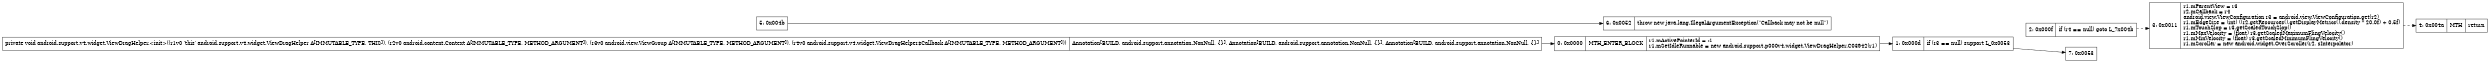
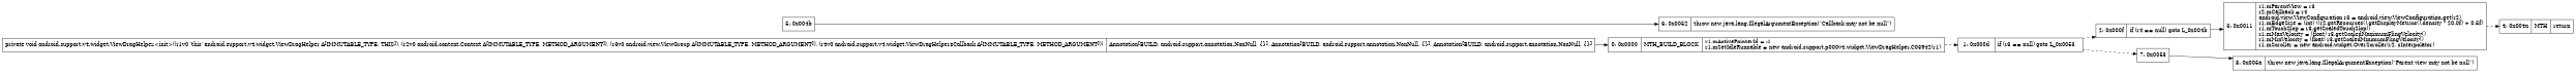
  digraph {
    rankdir=LR
    node [shape=record]
-   n1 [label="{0\:\ 0x0000|MTH_ENTER_BLOCK\l|r1.mActivePointerId = \-1\lr1.mSetIdleRunnable = new android.support.p000v4.widget.ViewDragHelper.C03942(r1)\l}"]
-   n2 [label="{1\:\ 0x000d|if (r3 == null) support L_0x0053\l}"]
-   n3 [label="{2\:\ 0x000f|if (r4 == null) goto L_7x004b\l}"]
+   n1 [label="{0\:\ 0x0000|MTH_BUILD_BLOCK\l|r1.mActivePointerId = \-1\lr1.mSetIdleRunnable = new android.support.p000v4.widget.ViewDragHelper.C03942(r1)\l}"]
+   n2 [label="{1\:\ 0x000d|if (r3 == null) goto L_0x0053\l}"]
+   n3 [label="{2\:\ 0x000f|if (r4 == null) goto L_0x004b\l}"]
    n4 [label="{7\:\ 0x0053}"]
    n5 [label="{3\:\ 0x0011|r1.mParentView = r3\lr2.mCallback = r4\landroid.view.ViewConfiguration r3 = android.view.ViewConfiguration.get(r2)\lr1.mEdgeSize = (int) ((r2.getResources().getDisplayMetrics().density * 20.0f) + 0.5f)\lr1.mTouchSlop = r3.getScaledTouchSlop()\lr1.mMaxVelocity = (float) r3.getScaledMaximumFlingVelocity()\lr1.mMinVelocity = (float) r3.getScaledMinimumFlingVelocity()\lr1.mScroller = new android.widget.OverScroller(r2, sInterpolator)\l}"]
+   n6 [label="{8\:\ 0x005a|throw new java.lang.IllegalArgumentException(\"Parent view may not be null\")\l}"]
    n7 [label="{4\:\ 0x004a|MTH\l|return\l}"]
    n8 [label="{5\:\ 0x004b}"]
    n9 [label="{6\:\ 0x0052|throw new java.lang.IllegalArgumentException(\"Callback may not be null\")\l}"]
    n10 [label="{private void android.support.v4.widget.ViewDragHelper.\<init\>((r1v0 'this' android.support.v4.widget.ViewDragHelper A[IMMUTABLE_TYPE, THIS]), (r2v0 android.content.Context A[IMMUTABLE_TYPE, METHOD_ARGUMENT]), (r3v0 android.view.ViewGroup A[IMMUTABLE_TYPE, METHOD_ARGUMENT]), (r4v0 android.support.v4.widget.ViewDragHelper$Callback A[IMMUTABLE_TYPE, METHOD_ARGUMENT]))  | Annotation[BUILD, android.support.annotation.NonNull, \{\}], Annotation[BUILD, android.support.annotation.NonNull, \{\}], Annotation[BUILD, android.support.annotation.NonNull, \{\}]\l}"]
-   n1 -> n2
-   n2 -> n4
-   n3 -> n5 [style=dashed]
+   n1 -> n2 [style=dashed]
+   n2 -> n3 [style=dashed]
+   n2 -> n4 [style=dashed]
+   n3 -> n5 [style=solid]
+   n4 -> n6
    n5 -> n7 [style=dashed]
    n8 -> n9
    n10 -> n1
  }
